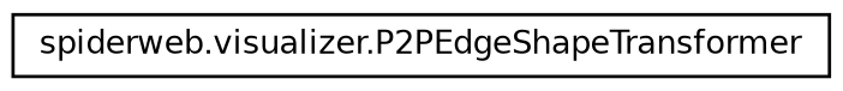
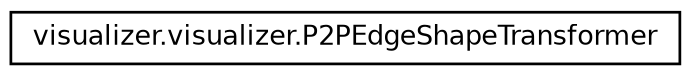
  digraph {
    rankdir=LR
-   n1 [color=black fillcolor=white fontname=Helvetica fontsize=10 height=0.2 label="spiderweb.visualizer.P2PEdgeShapeTransformer" shape=record style=filled width=0.4]
+   n1 [color=black fillcolor=white fontname=Helvetica fontsize=10 height=0.2 label="visualizer.visualizer.P2PEdgeShapeTransformer" shape=record style=filled width=0.4]
  }
